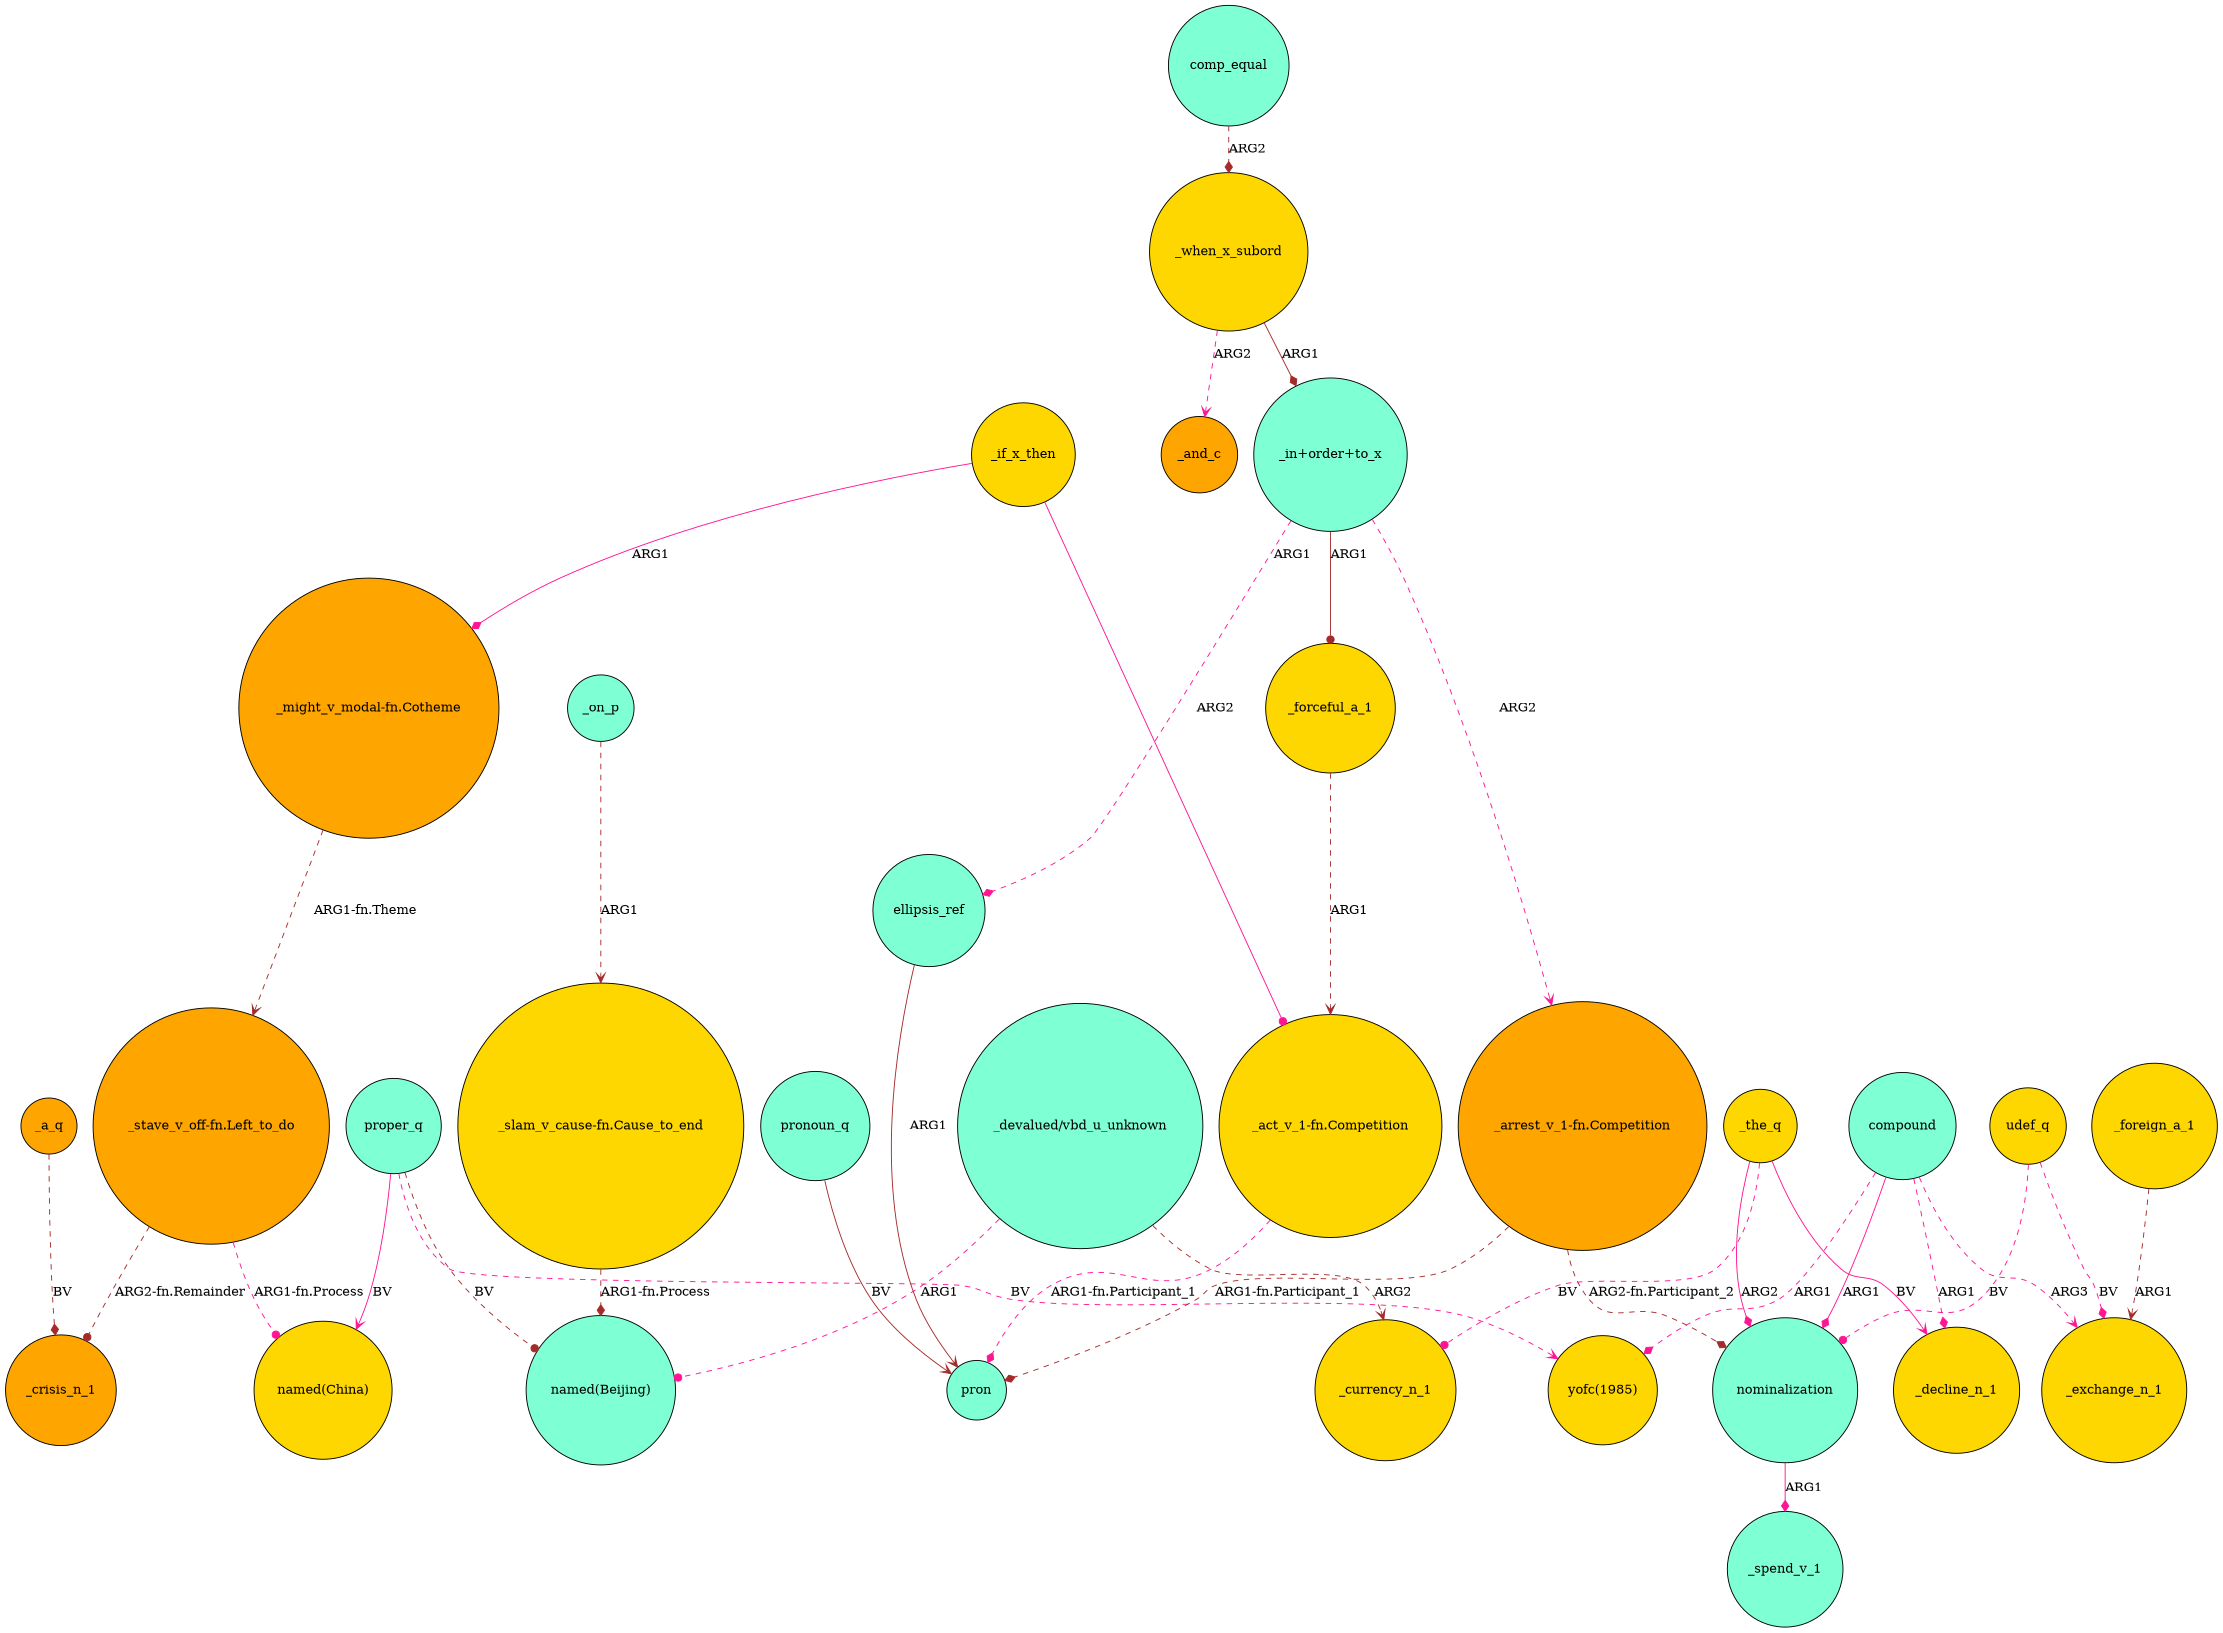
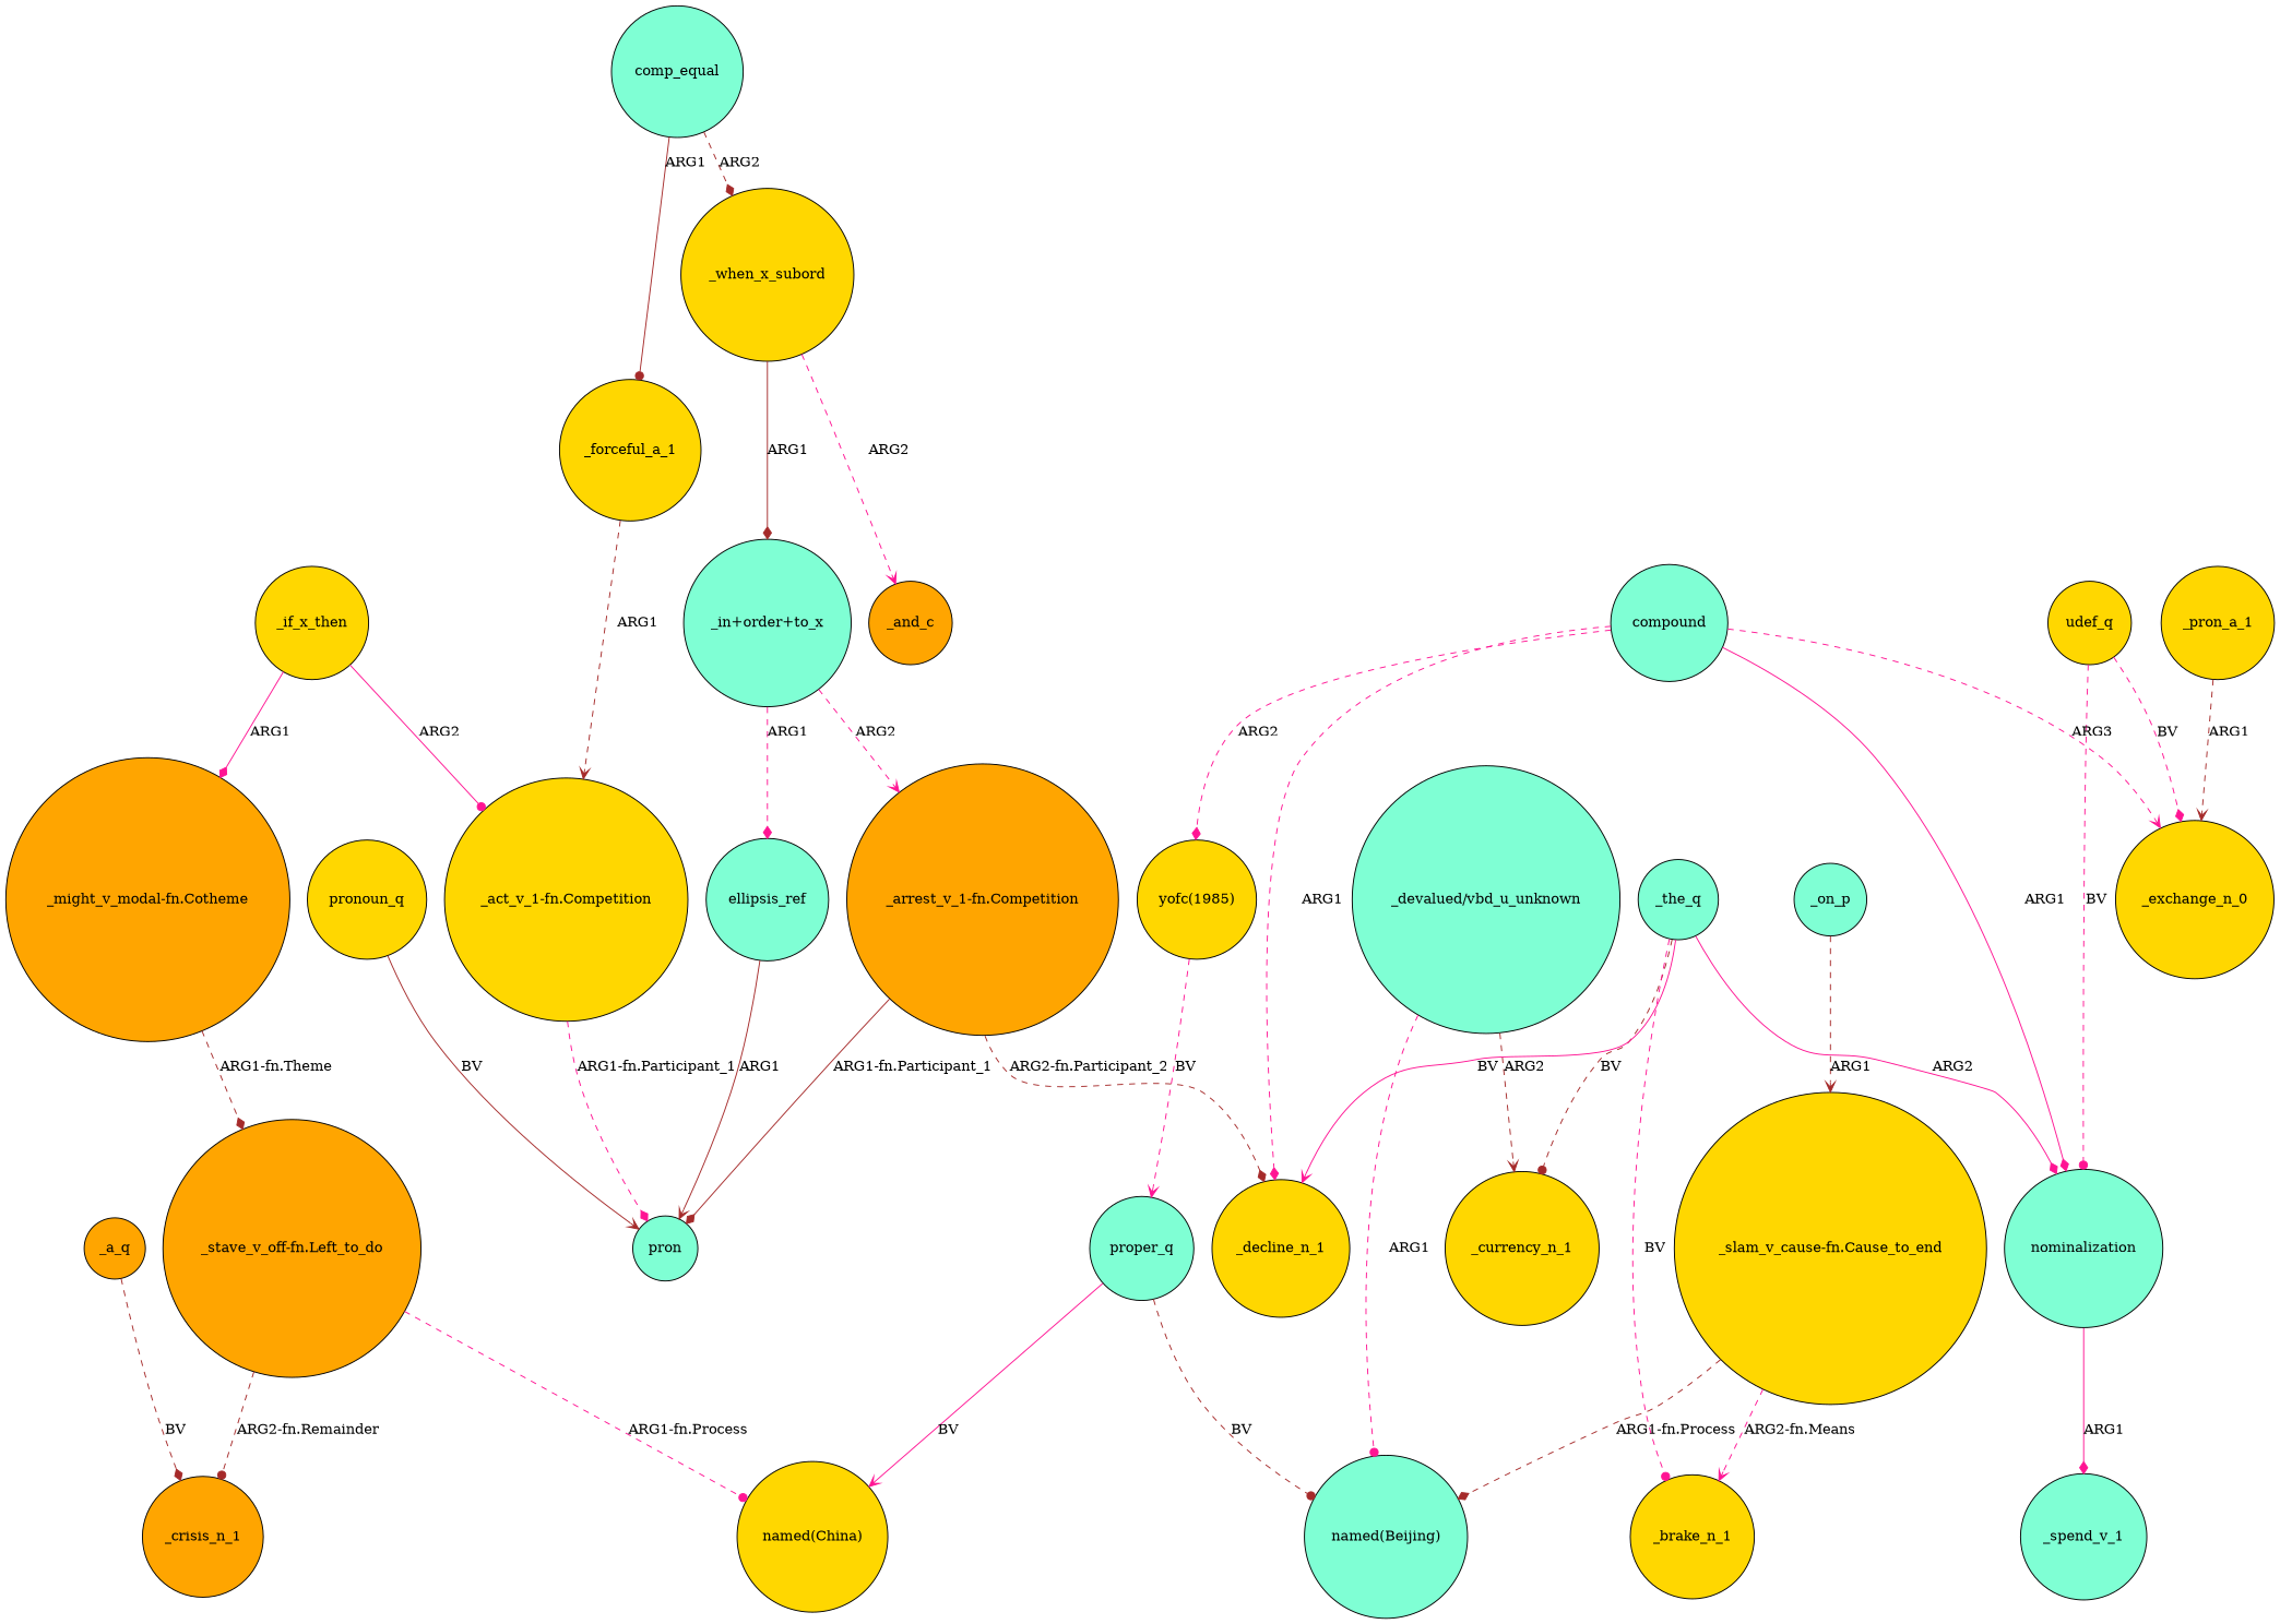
  digraph {
    node [fillcolor=gold shape=circle style=filled]
    edge [arrowhead=diamond color=deeppink style=dashed]
    "_devalued/vbd_u_unknown" [fillcolor=aquamarine]
    "named(Beijing)" [fillcolor=aquamarine]
    _currency_n_1
    proper_q [fillcolor=aquamarine]
    "yofc(1985)"
    "named(China)"
    _on_p [fillcolor=aquamarine]
    "_slam_v_cause-fn.Cause_to_end"
    nominalization [fillcolor=aquamarine]
    _spend_v_1 [fillcolor=aquamarine]
+   _brake_n_1
    "_arrest_v_1-fn.Competition" [fillcolor=orange]
    pron [fillcolor=aquamarine]
    _decline_n_1
    comp_equal [fillcolor=aquamarine]
    _when_x_subord
    _forceful_a_1
    "_in+order+to_x" [fillcolor=aquamarine]
    _and_c [fillcolor=orange]
    "_act_v_1-fn.Competition"
    ellipsis_ref [fillcolor=aquamarine]
    udef_q
-   _exchange_n_1
+   _exchange_n_1 [label=_exchange_n_0]
    _if_x_then
    "_might_v_modal-fn.Cotheme" [fillcolor=orange]
    "_stave_v_off-fn.Left_to_do" [fillcolor=orange]
    compound [fillcolor=aquamarine]
    _a_q [fillcolor=orange]
    _crisis_n_1 [fillcolor=orange]
-   pronoun_q [fillcolor=aquamarine]
-   _the_q
-   _foreign_a_1
+   pronoun_q
+   _the_q [fillcolor=aquamarine]
+   _foreign_a_1 [label=_pron_a_1]
    "_devalued/vbd_u_unknown" -> "named(Beijing)" [arrowhead=dot label=ARG1]
    "_devalued/vbd_u_unknown" -> _currency_n_1 [arrowhead=vee color=brown label=ARG2]
    proper_q -> "named(Beijing)" [arrowhead=dot color=brown label=BV]
-   proper_q -> "yofc(1985)" [arrowhead=vee label=BV]
+   "yofc(1985)" -> proper_q [arrowhead=vee label=BV]
    proper_q -> "named(China)" [arrowhead=vee label=BV style=solid]
    _on_p -> "_slam_v_cause-fn.Cause_to_end" [arrowhead=vee color=brown label=ARG1]
    "_slam_v_cause-fn.Cause_to_end" -> "named(Beijing)" [color=brown label="ARG1-fn.Process"]
+   "_slam_v_cause-fn.Cause_to_end" -> _brake_n_1 [arrowhead=vee label="ARG2-fn.Means"]
    nominalization -> _spend_v_1 [label=ARG1 style=solid]
-   "_arrest_v_1-fn.Competition" -> pron [color=brown label="ARG1-fn.Participant_1"]
-   "_arrest_v_1-fn.Competition" -> nominalization [color=brown label="ARG2-fn.Participant_2"]
+   "_arrest_v_1-fn.Competition" -> pron [color=brown label="ARG1-fn.Participant_1" style=solid]
+   "_arrest_v_1-fn.Competition" -> _decline_n_1 [color=brown label="ARG2-fn.Participant_2"]
    comp_equal -> _when_x_subord [color=brown label=ARG2]
-   "_in+order+to_x" -> _forceful_a_1 [arrowhead=dot color=brown label=ARG1 style=solid]
+   comp_equal -> _forceful_a_1 [arrowhead=dot color=brown label=ARG1 style=solid]
    _when_x_subord -> "_in+order+to_x" [color=brown label=ARG1 style=solid]
    _when_x_subord -> _and_c [arrowhead=vee label=ARG2]
    _forceful_a_1 -> "_act_v_1-fn.Competition" [arrowhead=vee color=brown label=ARG1]
    "_in+order+to_x" -> "_arrest_v_1-fn.Competition" [arrowhead=vee label=ARG2]
    "_in+order+to_x" -> ellipsis_ref [label=ARG1]
    "_act_v_1-fn.Competition" -> pron [label="ARG1-fn.Participant_1"]
    ellipsis_ref -> pron [arrowhead=vee color=brown label=ARG1 style=solid]
    udef_q -> nominalization [arrowhead=dot label=BV]
    udef_q -> _exchange_n_1 [label=BV]
    _if_x_then -> "_act_v_1-fn.Competition" [arrowhead=dot label=ARG2 style=solid]
    _if_x_then -> "_might_v_modal-fn.Cotheme" [label=ARG1 style=solid]
-   "_might_v_modal-fn.Cotheme" -> "_stave_v_off-fn.Left_to_do" [arrowhead=vee color=brown label="ARG1-fn.Theme"]
+   "_might_v_modal-fn.Cotheme" -> "_stave_v_off-fn.Left_to_do" [color=brown label="ARG1-fn.Theme"]
    "_stave_v_off-fn.Left_to_do" -> "named(China)" [arrowhead=dot label="ARG1-fn.Process"]
    "_stave_v_off-fn.Left_to_do" -> _crisis_n_1 [arrowhead=dot color=brown label="ARG2-fn.Remainder"]
-   compound -> "yofc(1985)" [label=ARG1]
+   compound -> "yofc(1985)" [label=ARG2]
    compound -> nominalization [label=ARG1 style=solid]
    compound -> _decline_n_1 [label=ARG1]
    compound -> _exchange_n_1 [arrowhead=vee label=ARG3]
    _a_q -> _crisis_n_1 [color=brown label=BV]
    pronoun_q -> pron [arrowhead=vee color=brown label=BV style=solid]
-   _the_q -> _currency_n_1 [arrowhead=dot label=BV]
+   _the_q -> _currency_n_1 [arrowhead=dot color=brown label=BV]
    _the_q -> nominalization [label=ARG2 style=solid]
+   _the_q -> _brake_n_1 [arrowhead=dot label=BV]
    _the_q -> _decline_n_1 [arrowhead=vee label=BV style=solid]
    _foreign_a_1 -> _exchange_n_1 [arrowhead=vee color=brown label=ARG1]
  }
